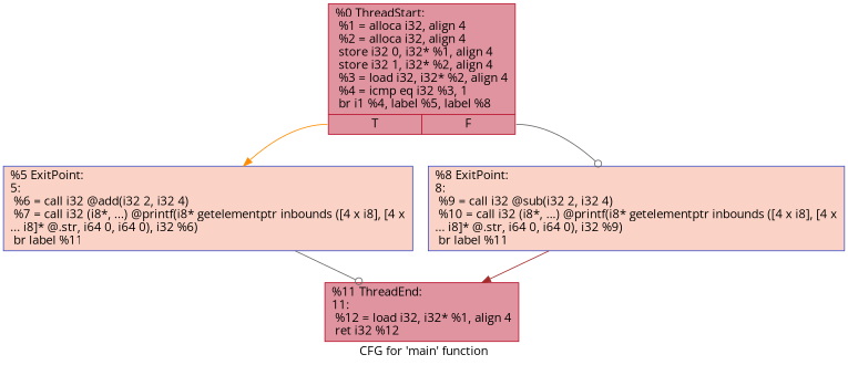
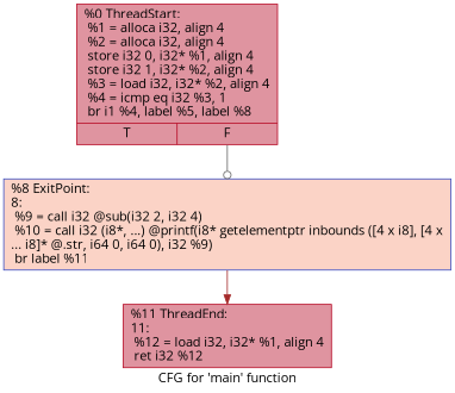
  digraph {
    label="CFG for 'main' function"
    fontname="Open Sans"
    node [color="#b70d28ff" fillcolor="#b70d2870" shape=record style=filled fontname="Open Sans"]
    edge [color=gray40 arrowhead=normal fontname="Open Sans"]
    n1 [label="{%0 ThreadStart:\l  %1 = alloca i32, align 4\l  %2 = alloca i32, align 4\l  store i32 0, i32* %1, align 4\l  store i32 1, i32* %2, align 4\l  %3 = load i32, i32* %2, align 4\l  %4 = icmp eq i32 %3, 1\l  br i1 %4, label %5, label %8\l|{<s0>T|<s1>F}}"]
-   n2 [color="#3d50c3ff" fillcolor="#f59c7d70" label="{%5 ExitPoint:\l5:                                                \l  %6 = call i32 @add(i32 2, i32 4)\l  %7 = call i32 (i8*, ...) @printf(i8* getelementptr inbounds ([4 x i8], [4 x\l... i8]* @.str, i64 0, i64 0), i32 %6)\l  br label %11\l}"]
    n3 [color="#3d50c3ff" fillcolor="#f59c7d70" label="{%8 ExitPoint:\l8:                                                \l  %9 = call i32 @sub(i32 2, i32 4)\l  %10 = call i32 (i8*, ...) @printf(i8* getelementptr inbounds ([4 x i8], [4 x\l... i8]* @.str, i64 0, i64 0), i32 %9)\l  br label %11\l}"]
    n4 [label="{%11 ThreadEnd:\l11:                                               \l  %12 = load i32, i32* %1, align 4\l  ret i32 %12\l}"]
-   n1 -> n2 [tailport=s0 color=darkorange]
    n1 -> n3 [tailport=s1 arrowhead=odot]
-   n2 -> n4 [arrowhead=odot]
    n3 -> n4 [color=brown]
  }
